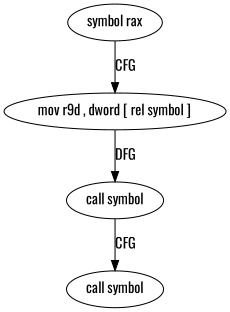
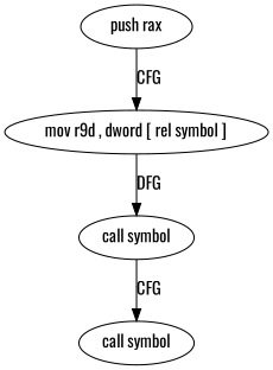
  digraph {
    fontname=Oswald
    node [fontname=Oswald]
    edge [fontname=Oswald]
-   n1 [label="symbol rax"]
+   n1 [label="push rax"]
    n2 [label="mov r9d , dword [ rel symbol ]"]
    n3 [label="call symbol"]
    n4 [label="call symbol"]
    n1 -> n2 [label=CFG]
    n2 -> n3 [label=DFG]
    n3 -> n4 [label=CFG]
  }
